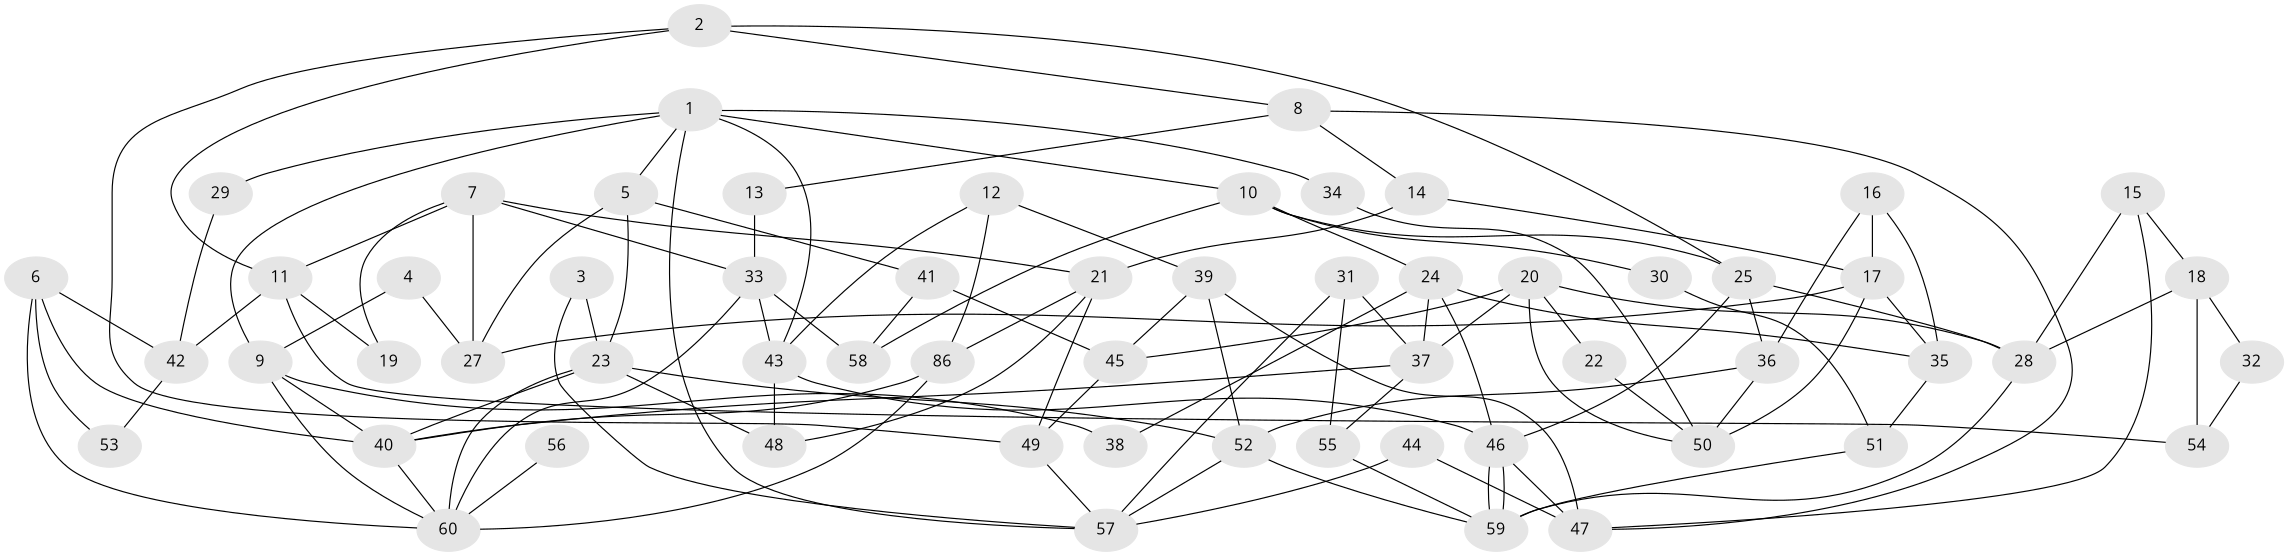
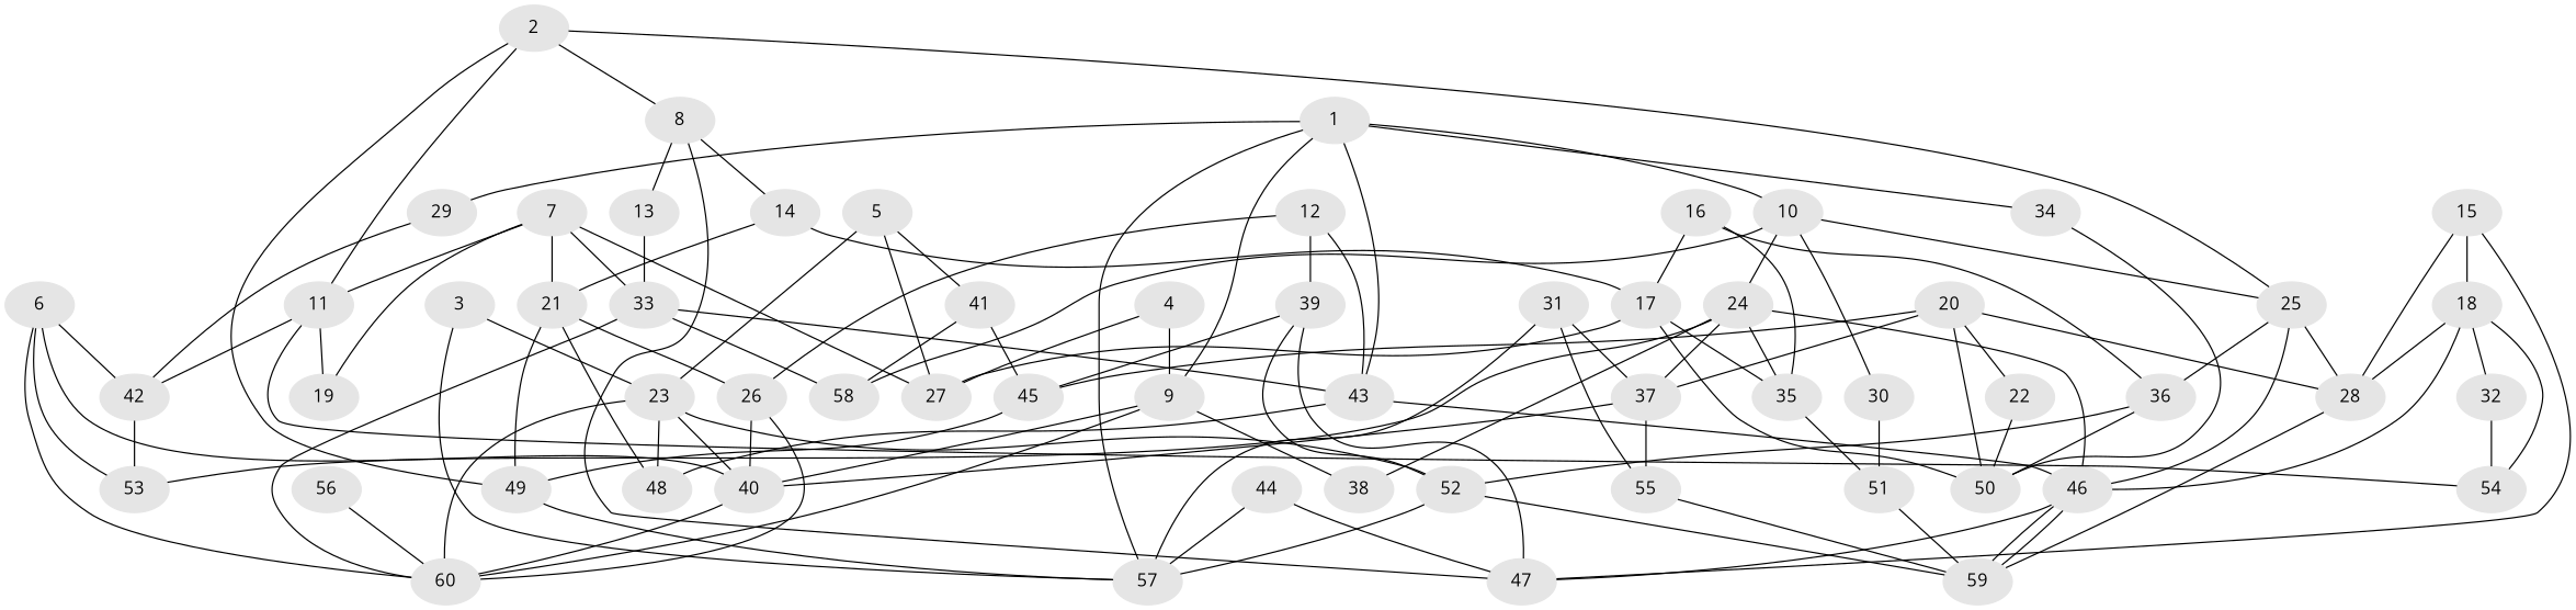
  graph {
    fontname="Open Sans"
    node [color=gray90 fontname="Open Sans" style=filled]
    edge [fontname="Open Sans"]
    1
    5
    9
    10
    29
    34
    43
    57
    23
    27
    41
    40
    60
    38
    25
    24
    30
    58
    42
    50
    46
    48
    2
    8
    11
    49
    13
    14
    47
    19
    54
    28
    36
    3
    52
    4
    45
    6
    53
    7
    21
    33
-   26 [label=86]
+   26
    17
    35
    37
    51
    12
    39
    15
    18
    32
    59
    16
    20
    22
    55
    31
    44
    56
-   1 -- 5
    1 -- 9
    1 -- 10
    1 -- 29
    1 -- 34
    1 -- 43
    1 -- 57
    5 -- 23
    5 -- 27
    5 -- 41
    9 -- 40
    9 -- 60
    9 -- 38
    10 -- 25
    10 -- 24
    10 -- 30
    10 -- 58
    29 -- 42
    34 -- 50
    43 -- 46
    43 -- 48
    23 -- 40
    23 -- 60
    23 -- 48
    23 -- 52
    41 -- 58
    41 -- 45
    40 -- 60
    25 -- 46
    25 -- 28
    25 -- 36
    24 -- 38
    24 -- 46
+   24 -- 53
    24 -- 35
    24 -- 37
    30 -- 51
    42 -- 53
    46 -- 47
    46 -- 59
    46 -- 59
    2 -- 25
    2 -- 8
    2 -- 11
    2 -- 49
    8 -- 13
    8 -- 14
    8 -- 47
    11 -- 42
    11 -- 19
    11 -- 54
    49 -- 57
    13 -- 33
    14 -- 21
    14 -- 17
    28 -- 59
    36 -- 50
    36 -- 52
    3 -- 57
    3 -- 23
    52 -- 57
    52 -- 59
    4 -- 9
    4 -- 27
    45 -- 49
    6 -- 40
    6 -- 60
    6 -- 42
    6 -- 53
    7 -- 27
    7 -- 11
    7 -- 19
    7 -- 21
    7 -- 33
    21 -- 48
    21 -- 49
    21 -- 26
    33 -- 43
    33 -- 60
    33 -- 58
    26 -- 40
    26 -- 60
    17 -- 27
    17 -- 50
    17 -- 35
    35 -- 51
    37 -- 40
    37 -- 55
    51 -- 59
    12 -- 43
    12 -- 26
    12 -- 39
    39 -- 47
    39 -- 52
    39 -- 45
    15 -- 47
    15 -- 28
    15 -- 18
+   18 -- 46
    18 -- 54
    18 -- 28
    18 -- 32
    32 -- 54
    16 -- 36
    16 -- 17
    16 -- 35
    20 -- 50
    20 -- 28
    20 -- 45
    20 -- 37
    20 -- 22
    22 -- 50
    55 -- 59
    31 -- 57
    31 -- 37
    31 -- 55
    44 -- 57
    44 -- 47
    56 -- 60
  }
